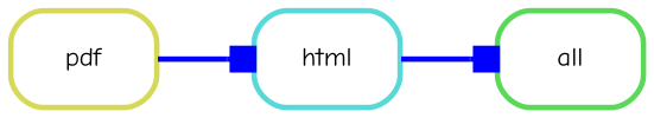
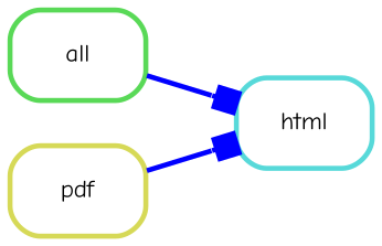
  digraph {
    bgcolor=white
    fontname="Comic Neue"
    rankdir=LR
    node [fontname="Comic Neue" fontsize=10 penwidth=2 shape=box style=rounded]
    edge [arrowhead=box color=blue fontname="Comic Neue" penwidth=2 style=solid]
    n1 [color="0.33 0.6 0.85" label=all]
    n2 [color="0.17 0.6 0.85" label=pdf]
    n3 [color="0.50 0.6 0.85" label=html]
    n2 -> n3
-   n3 -> n1
+   n1 -> n3
  }
